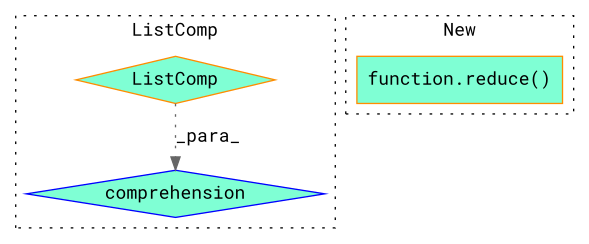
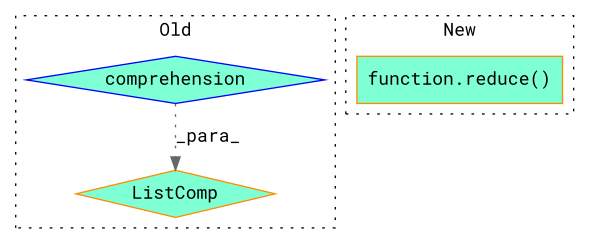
  digraph {
    fontname="Roboto Mono"
    node [shape=diamond style=filled fillcolor=aquamarine color=darkorange fontname="Roboto Mono"]
    n1 [a=106 l=50 label=ListComp s=8695]
    n2 [a=45 l=3 label=comprehension s=8723 color=blue]
    n3 [a=75 l="7,1" label="function.reduce()" s="10490,10530" shape=box]
    subgraph cluster_1 {
-     label=ListComp
+     label=Old
      style=dotted
      n1
      n2
    }
    subgraph cluster_2 {
      label=New
      style=dotted
      n3
    }
-   n1 -> n2 [label=_para_ color=gray40 style=dotted fontname="Roboto Mono"]
+   n2 -> n1 [label=_para_ color=gray40 style=dotted fontname="Roboto Mono"]
  }
